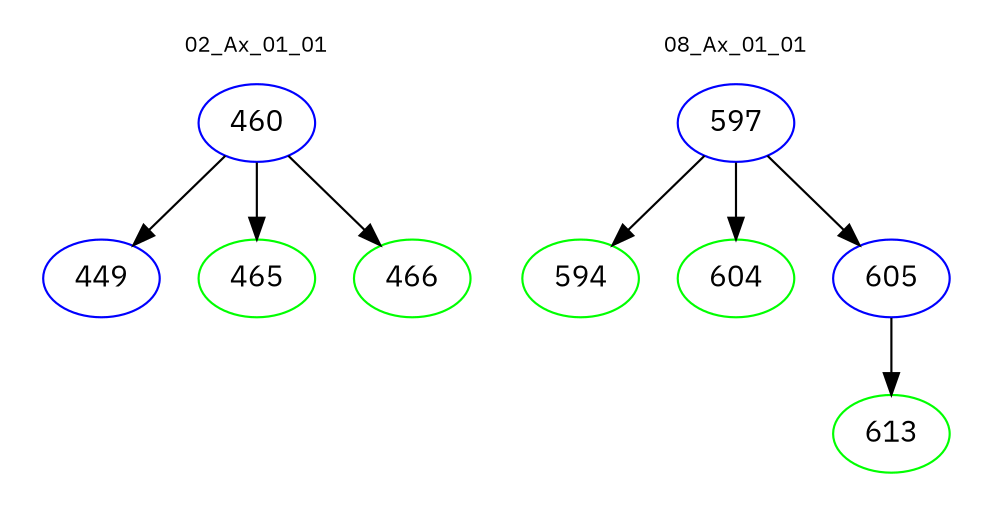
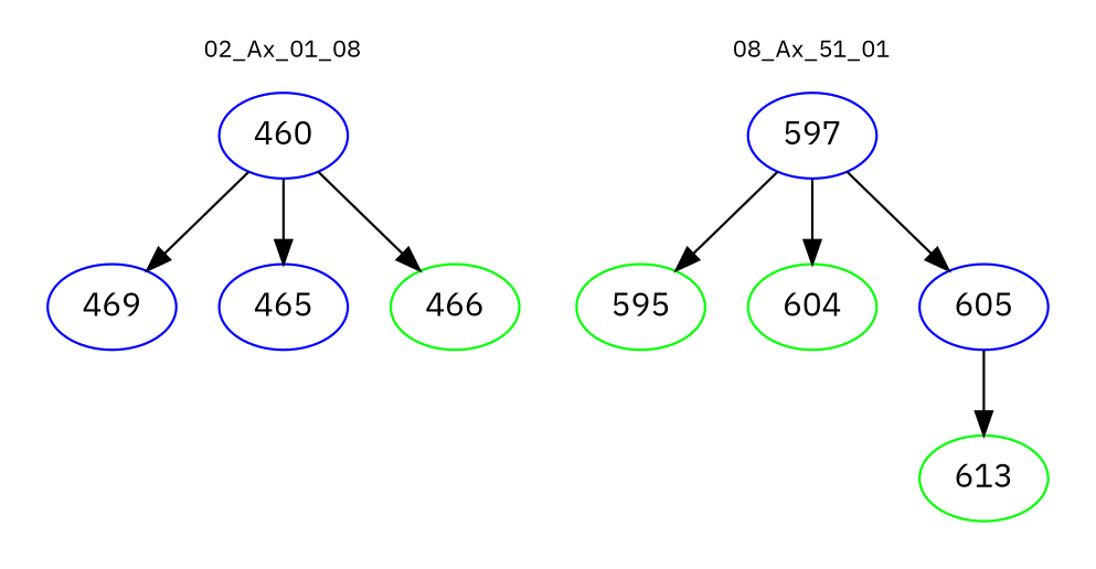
  digraph {
    fontname="IBM Plex Sans"
    node [color=green fontname="IBM Plex Sans"]
    edge [color=black fontname="IBM Plex Sans"]
    n1 [color=blue label=460]
-   n2 [color=blue label=449]
-   n3 [label=465]
+   n2 [color=blue label=469]
+   n3 [color=blue label=465]
    n4 [label=466]
    n5 [color=blue label=597]
-   n6 [label=594]
+   n6 [label=595]
    n7 [label=604]
    n8 [color=blue label=605]
    n9 [label=613]
    subgraph cluster_1 {
      color=white
      fontsize=10
-     label="02_Ax_01_01"
+     label="02_Ax_01_08"
      n1
      n2
      n3
      n4
    }
    subgraph cluster_2 {
      color=white
      fontsize=10
-     label="08_Ax_01_01"
+     label="08_Ax_51_01"
      n5
      n6
      n7
      n8
      n9
    }
    n1 -> n2
    n1 -> n3
    n1 -> n4
    n5 -> n6
    n5 -> n7
    n5 -> n8
    n8 -> n9
  }
